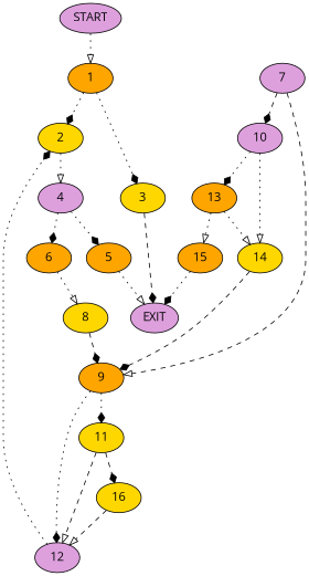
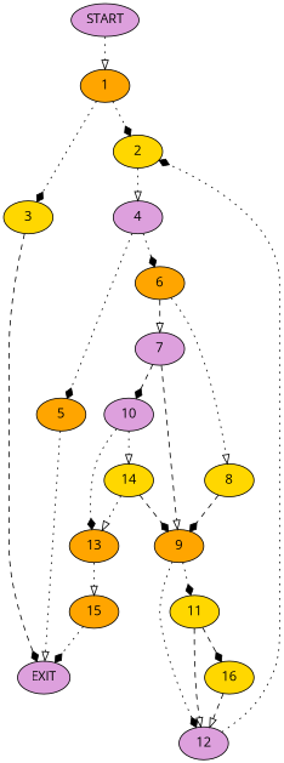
  digraph {
    fontname="Open Sans"
    node [fillcolor=plum fontname="Open Sans" style=filled]
    edge [arrowhead=diamond fontname="Open Sans" style=dotted]
    n1 [label=START]
    1 [fillcolor=orange]
    2 [fillcolor=gold]
    3 [fillcolor=gold]
    n5 [label=EXIT]
    4
    5 [fillcolor=orange]
    6 [fillcolor=orange]
    7
    8 [fillcolor=gold]
    9 [fillcolor=orange]
    10
    11 [fillcolor=gold]
    12
    13 [fillcolor=orange]
    14 [fillcolor=gold]
    16 [fillcolor=gold]
    15 [fillcolor=orange]
    n1 -> 1 [arrowhead=onormal]
    1 -> 2
    1 -> 3
    2 -> 4 [arrowhead=onormal]
    3 -> n5 [style=dashed]
    4 -> 5
    4 -> 6
    5 -> n5 [arrowhead=onormal]
+   6 -> 7 [arrowhead=onormal style=dashed]
    6 -> 8 [arrowhead=onormal]
    7 -> 9 [arrowhead=onormal style=dashed]
    7 -> 10 [style=dashed]
    8 -> 9 [style=dashed]
    9 -> 11
    9 -> 12
    10 -> 13
    10 -> 14 [arrowhead=onormal]
    11 -> 12 [arrowhead=onormal style=dashed]
    11 -> 16 [style=dashed]
    12 -> 2
-   13 -> 14 [arrowhead=onormal]
+   14 -> 13 [arrowhead=onormal]
    13 -> 15 [arrowhead=onormal]
    14 -> 9 [style=dashed]
    16 -> 12 [arrowhead=onormal style=dashed]
    15 -> n5
  }
